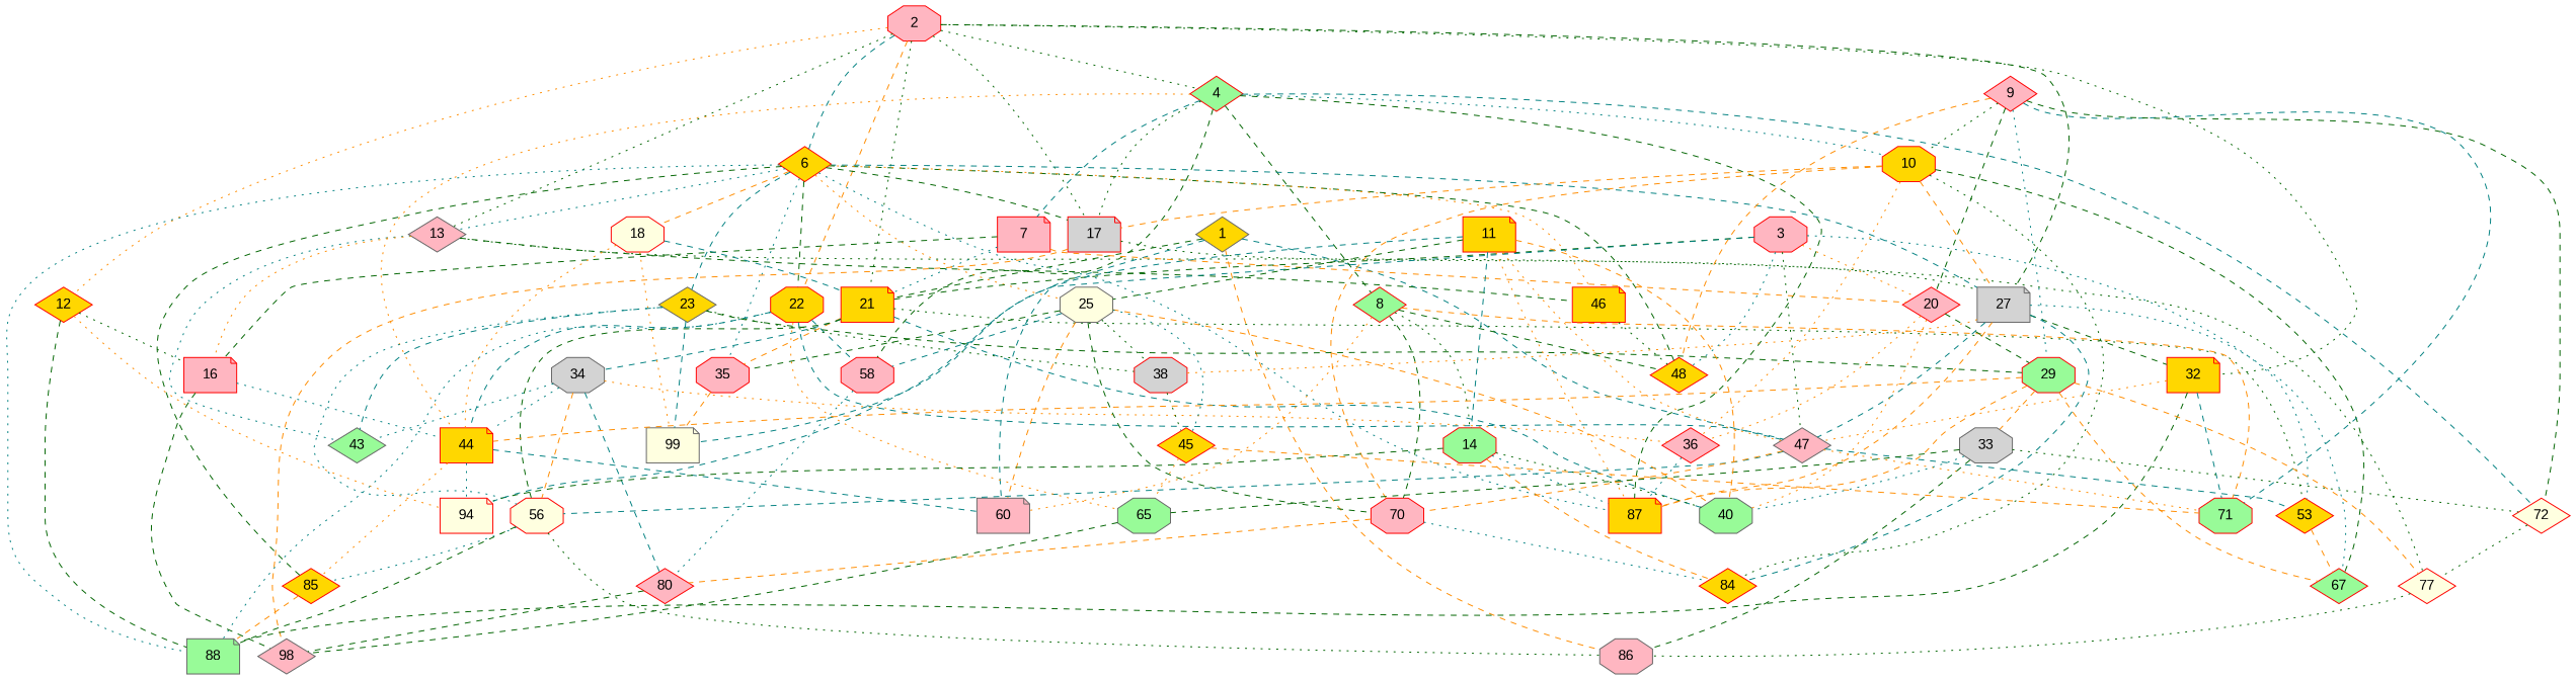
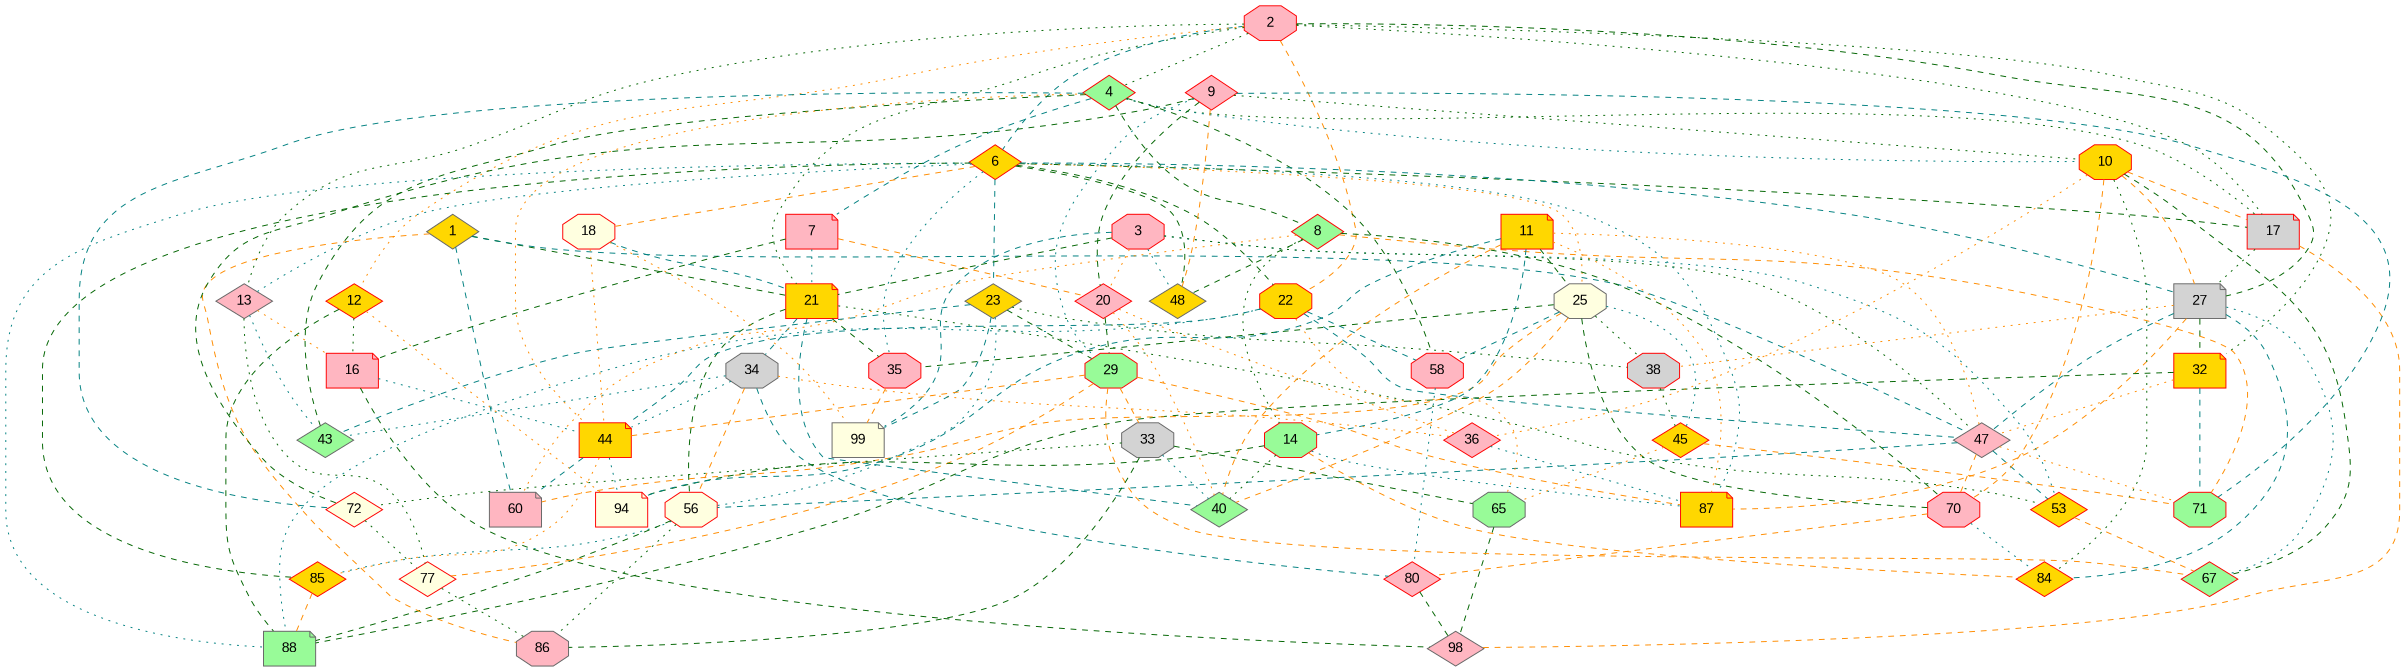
  graph {
    fontname="Liberation Sans"
    node [color=red fillcolor=gold fontname="Liberation Sans" shape=diamond style=filled]
    edge [color=darkgreen fontname="Liberation Sans" style=dashed]
    21 [shape=note super="+28+30"]
    53
    35 [fillcolor=lightpink shape=octagon]
-   40 [color=gray40 fillcolor=palegreen shape=octagon super="+104"]
+   40 [color=gray40 fillcolor=palegreen super="+104"]
    34 [color=gray40 fillcolor=lightgrey shape=octagon super="+95"]
    56 [fillcolor=lightyellow shape=octagon super="+97+106"]
    1 [color=gray40]
    47 [color=gray40 fillcolor=lightpink super="+62+102"]
    60 [color=gray40 fillcolor=lightpink shape=note]
    86 [color=gray40 fillcolor=lightpink shape=octagon]
    70 [fillcolor=lightpink shape=octagon super="+96"]
    71 [fillcolor=palegreen shape=octagon super="+89"]
    2 [fillcolor=lightpink shape=octagon super="+68+42"]
    4 [fillcolor=palegreen super="+19+5"]
    6 [super="+63+57"]
    12
    13 [color=gray40 fillcolor=lightpink super="+26"]
    17 [fillcolor=lightgrey shape=note super="+50"]
    22 [shape=octagon super="+112+83"]
    27 [color=gray40 fillcolor=lightgrey shape=note super="+52+39"]
    32 [shape=note super="+78"]
    7 [fillcolor=lightpink shape=note]
    8 [fillcolor=palegreen super="+41"]
    10 [shape=octagon super="+79"]
    43 [color=gray40 fillcolor=palegreen]
    44 [shape=note super="+49"]
    58 [fillcolor=lightpink shape=octagon]
    72 [fillcolor=lightyellow super="+90"]
-   48 [super="+74"]
+   48 [color=gray40 super="+74"]
    18 [fillcolor=lightyellow shape=octagon]
    23 [color=gray40 super="+91"]
    25 [color=gray40 fillcolor=lightyellow shape=octagon super="+73+59"]
-   46 [shape=note]
    85
    87 [shape=note super="+105"]
    88 [color=gray40 fillcolor=palegreen shape=note super="+100"]
    16 [fillcolor=lightpink shape=note super="+81"]
    94 [fillcolor=lightyellow shape=note]
    77 [fillcolor=lightyellow]
    98 [color=gray40 fillcolor=lightpink]
    65 [color=gray40 fillcolor=palegreen shape=octagon]
    67 [fillcolor=palegreen]
    84
    38 [fillcolor=lightgrey shape=octagon]
    3 [fillcolor=lightpink shape=octagon super="+37"]
    20 [fillcolor=lightpink super="+51"]
    99 [color=gray40 fillcolor=lightyellow shape=note]
    29 [fillcolor=palegreen shape=octagon super="+54+82"]
    36 [fillcolor=lightpink]
    14 [fillcolor=palegreen shape=octagon super="+76"]
    80 [fillcolor=lightpink]
    45
    9 [fillcolor=lightpink super="+15"]
    33 [color=gray40 fillcolor=lightgrey shape=octagon super="+103"]
    11 [shape=note super="+31"]
    21 -- 53 [style=dotted]
-   21 -- 35 [color=darkorange]
+   21 -- 35
    21 -- 40 [color=teal]
    21 -- 34 [color=teal]
    21 -- 56
    53 -- 67 [color=darkorange]
    35 -- 99 [color=darkorange]
    34 -- 56 [color=darkorange]
    34 -- 43 [color=teal style=dotted]
    34 -- 44 [color=teal style=dotted]
    34 -- 36 [color=darkorange style=dotted]
    34 -- 80 [color=teal]
    56 -- 86 [style=dotted]
    56 -- 85 [color=teal style=dotted]
    56 -- 88
    1 -- 21
    1 -- 47 [color=teal]
    1 -- 60 [color=teal]
    1 -- 86 [color=darkorange]
    47 -- 53 [color=teal]
    47 -- 56 [color=teal]
    47 -- 70 [color=darkorange]
    47 -- 71 [color=darkorange style=dotted]
    70 -- 84 [color=teal style=dotted]
    70 -- 80 [color=darkorange]
    2 -- 21 [style=dotted]
    2 -- 4 [style=dotted]
    2 -- 6 [color=teal]
    2 -- 12 [color=darkorange style=dotted]
    2 -- 13 [style=dotted]
    2 -- 17 [style=dotted]
    2 -- 22 [color=darkorange weight=2]
    2 -- 27
    2 -- 32 [style=dotted]
    4 -- 17 [style=dotted]
    4 -- 7 [color=teal]
    4 -- 8
    4 -- 10 [color=teal style=dotted]
-   4 -- 87
+   4 -- 43
    4 -- 44 [color=darkorange style=dotted]
    4 -- 58
    4 -- 72 [color=teal weight=2]
    6 -- 35 [color=teal style=dotted]
    6 -- 13 [color=teal style=dotted]
    6 -- 17
    6 -- 22
    6 -- 27 [color=teal]
    6 -- 48 [weight=2]
    6 -- 18 [color=darkorange]
    6 -- 23 [color=teal]
    6 -- 25 [color=darkorange style=dotted weight=2]
-   6 -- 46 [color=darkorange style=dotted]
    6 -- 85
    6 -- 87 [color=teal style=dotted]
    6 -- 88 [color=teal style=dotted]
    12 -- 88
    12 -- 16 [style=dotted]
    12 -- 94 [color=darkorange style=dotted]
    13 -- 43 [color=teal style=dotted]
-   13 -- 46
    13 -- 16 [color=darkorange style=dotted]
    13 -- 77 [style=dotted]
    17 -- 27 [style=dotted]
    17 -- 98 [color=darkorange]
    22 -- 47 [color=teal]
    22 -- 44 [color=teal]
    22 -- 58 [color=teal]
    22 -- 88 [color=teal style=dotted]
    22 -- 65 [color=darkorange style=dotted]
    27 -- 47 [color=teal]
    27 -- 32
    27 -- 87 [color=darkorange]
    27 -- 67 [color=teal style=dotted]
    27 -- 84 [color=teal]
    27 -- 38 [color=darkorange style=dotted]
    32 -- 47 [color=darkorange style=dotted]
    32 -- 71 [color=teal weight=2]
    32 -- 88
    7 -- 21 [color=teal style=dotted]
    7 -- 16
    7 -- 20 [color=darkorange]
    8 -- 60 [color=darkorange style=dotted]
    8 -- 70
    8 -- 71 [color=darkorange]
    8 -- 48
    8 -- 14 [style=dotted]
    10 -- 70 [color=darkorange]
    10 -- 17 [color=darkorange]
    10 -- 27 [color=darkorange]
    10 -- 67
    10 -- 84 [style=dotted]
    10 -- 36 [color=darkorange style=dotted]
    44 -- 60 [color=teal]
    44 -- 85 [color=darkorange style=dotted]
    44 -- 94 [color=teal style=dotted]
    58 -- 80 [color=teal style=dotted]
    72 -- 77 [style=dotted]
    18 -- 21 [color=teal]
    18 -- 44 [color=darkorange style=dotted]
    18 -- 99 [color=darkorange style=dotted]
    23 -- 56 [color=teal style=dotted]
    23 -- 43 [color=teal]
    23 -- 38 [style=dotted]
    23 -- 99 [color=teal]
    23 -- 29
    25 -- 35
    25 -- 40 [color=darkorange]
    25 -- 60 [color=darkorange]
    25 -- 70
    25 -- 58 [color=teal]
    25 -- 38 [style=dotted]
    25 -- 45 [color=teal style=dotted]
-   46 -- 48 [style=dotted]
    85 -- 88 [color=darkorange]
    16 -- 44 [color=teal style=dotted weight=2]
    16 -- 98
    77 -- 86 [style=dotted]
    65 -- 98
    38 -- 45 [style=dotted]
    3 -- 21
    3 -- 53 [color=teal style=dotted]
    3 -- 47 [style=dotted]
    3 -- 48 [color=teal style=dotted]
    3 -- 20 [color=darkorange style=dotted]
    3 -- 99 [color=teal]
    20 -- 40 [color=darkorange style=dotted]
    20 -- 29
    20 -- 36 [color=darkorange style=dotted]
    29 -- 44 [color=darkorange]
    29 -- 87 [color=darkorange]
    29 -- 77 [color=darkorange]
    29 -- 67 [color=darkorange]
    29 -- 33 [color=darkorange]
    36 -- 87 [color=teal style=dotted]
    14 -- 40 [style=dotted]
    14 -- 87 [color=teal style=dotted]
    14 -- 94
    14 -- 84 [color=darkorange]
    80 -- 98
    45 -- 71 [color=darkorange]
    45 -- 65 [color=darkorange style=dotted]
    9 -- 71 [color=teal]
    9 -- 10 [style=dotted]
    9 -- 72
    9 -- 48 [color=darkorange]
    9 -- 20
    9 -- 29 [color=teal style=dotted]
    33 -- 40 [color=teal style=dotted]
    33 -- 86
    33 -- 72 [style=dotted weight=2]
    33 -- 65
    11 -- 40 [color=darkorange]
    11 -- 47 [color=darkorange style=dotted]
    11 -- 25
    11 -- 87 [color=darkorange style=dotted]
    11 -- 94 [color=teal]
    11 -- 14 [color=teal]
  }
